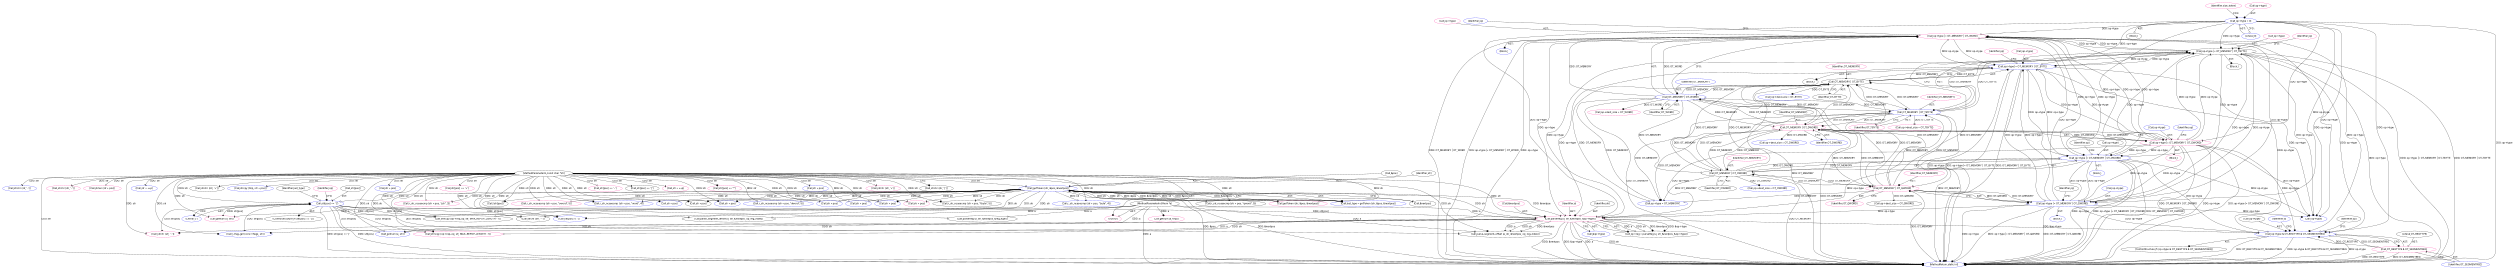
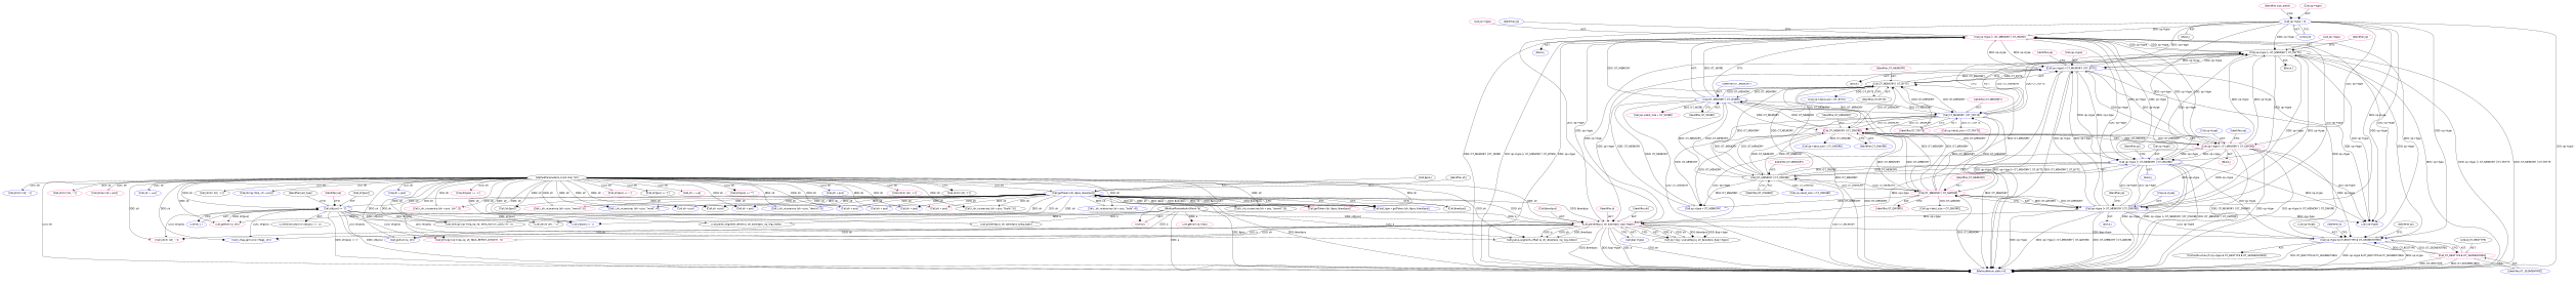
  digraph {
    fontname=Inter
    node [color=blue fontname=Inter]
    edge [arrowhead=box fontname=Inter]
    n1 [label="(Call,op->type & OT_REGTYPE & OT_SEGMENTREG)"]
    n2 [color=deeppink label="(Call,OT_REGTYPE & OT_SEGMENTREG)"]
    n3 [color=black label="(ControlStructure,if (op->type & OT_REGTYPE & OT_SEGMENTREG))"]
    n4 [label="(MethodReturn,static int)"]
    n5 [label="(Identifier,OT_SEGMENTREG)"]
    n6 [label="(Call,op->type = 0)"]
    n7 [color=deeppink label="(Call,op->type |= OT_MEMORY | OT_WORD)"]
    n8 [color=black label="(Call,op->type |= OT_MEMORY | OT_TBYTE)"]
    n9 [label="(Call,op->type |= OT_MEMORY | OT_BYTE)"]
    n10 [color=deeppink label="(Call,op->type |= OT_MEMORY | OT_DWORD)"]
    n11 [label="(Call,op->type |= OT_MEMORY | OT_OWORD)"]
    n12 [label="(Call,op->type |= OT_MEMORY | OT_QWORD)"]
    n13 [color=deeppink label="(Call,parseReg (a, str, &nextpos, &op->type))"]
    n14 [color=black label="(Block,)"]
    n15 [label="(Call,!op->type)"]
    n16 [label="(Literal,0)"]
    n17 [label="(Call,OT_MEMORY | OT_WORD)"]
    n18 [label="(Block,)"]
    n19 [label="(Call,OT_MEMORY | OT_TBYTE)"]
    n20 [color=black label="(Block,)"]
    n21 [color=black label="(Call,OT_MEMORY | OT_BYTE)"]
    n22 [color=black label="(Block,)"]
    n23 [color=deeppink label="(Call,OT_MEMORY | OT_DWORD)"]
    n24 [color=deeppink label="(Block,)"]
    n25 [color=black label="(Call,OT_MEMORY | OT_OWORD)"]
    n26 [label="(Block,)"]
    n27 [color=deeppink label="(Call,OT_MEMORY | OT_QWORD)"]
    n28 [label="(Block,)"]
    n29 [color=deeppink label="(Call,strchr (str, '-'))"]
    n30 [color=black label="(Call,op->reg = parseReg (a, str, &nextpos, &op->type))"]
    n31 [color=black label="(Call,parse_segment_offset (a, str, &nextpos, op, reg_index))"]
    n32 [label="(Call,r_flag_get (core->flags, str))"]
    n33 [label="(Call,getnum (a, str))"]
    n34 [color=deeppink label="(Call,strncpy (op->rep_op, str, MAX_REPOP_LENGTH - 1))"]
    n35 [label="(Call,&op->type)"]
    n36 [label="(Call,op->type = OT_MEMORY)"]
    n37 [color=black label="(Identifier,OT_WORD)"]
    n38 [color=deeppink label="(Call,op->dest_size = OT_WORD)"]
    n39 [color=deeppink label="(Call,op->dest_size = OT_TBYTE)"]
    n40 [color=deeppink label="(Identifier,OT_TBYTE)"]
    n41 [label="(Call,op->dest_size = OT_BYTE)"]
    n42 [color=black label="(Identifier,OT_BYTE)"]
    n43 [label="(Call,op->dest_size = OT_DWORD)"]
    n44 [label="(Identifier,OT_DWORD)"]
    n45 [label="(Call,op->dest_size = OT_OWORD)"]
    n46 [color=black label="(Identifier,OT_OWORD)"]
    n47 [color=deeppink label="(Identifier,OT_QWORD)"]
    n48 [color=black label="(Call,op->dest_size = OT_QWORD)"]
    n49 [color=black label="(MethodParameterIn,RAsm *a)"]
    n50 [color=deeppink label="(Call,getnum (a, str))"]
    n51 [color=black label="(Call,parseReg (a, str, &nextpos, &reg_type))"]
    n52 [color=deeppink label="(Call,getnum (a, tmp))"]
    n53 [color=black label="(Call,parse_segment_offset (a, str, &nextpos, op, reg_index))"]
    1000105 [color=deeppink]
    n55 [label="(Call,str[pos] == '[')"]
    n56 [color=black label="(Call,strncpy (op->rep_op, str, MAX_REPOP_LENGTH - 1))"]
    n57 [color=black label="(Call,strchr (str, '-'))"]
    n58 [label="(Literal,'[')"]
    n59 [label="(Call,str[pos] != ']')"]
    n60 [color=black label="(ControlStructure,if (str[pos] == '['))"]
    n61 [color=black label="(MethodParameterIn,const char *str)"]
    n62 [label="(Call,getToken (str, &pos, &nextpos))"]
    n63 [color=deeppink label="(Call,str[pos] == '-')"]
    n64 [color=black label="(Call,str[pos] == ']')"]
    n65 [color=deeppink label="(Call,r_str_ncasecmp (str + pos, \"ptr\", 3))"]
    n66 [color=deeppink label="(Call,str = ++p)"]
    n67 [color=deeppink label="(Call,str[pos] == '*')"]
    n68 [label="(Call,str + pos)"]
    n69 [color=black label="(Call,r_str_ncasecmp (str + pos, \"qword\", 5))"]
    n70 [color=deeppink label="(Call,getToken (str, &pos, &nextpos))"]
    n71 [label="(Call,str + pos)"]
    n72 [label="(Call,str + pos)"]
    n73 [color=deeppink label="(Call,r_str_ncasecmp (str + pos, \"oword\", 5))"]
    n74 [color=deeppink label="(Call,strchr (str, '+'))"]
    n75 [color=black label="(Call,strchr (str, ']'))"]
    n76 [label="(Call,strchr (str, '-'))"]
    n77 [color=deeppink label="(Call,strchr (str, '-'))"]
    n78 [color=deeppink label="(Call,strlen (str + pos))"]
    n79 [label="(Call,str + pos)"]
    n80 [label="(Call,str = ++p)"]
    n81 [color=black label="(Call,str + pos)"]
    n82 [color=black label="(Call,strchr (str, '+'))"]
    n83 [label="(Call,str + pos)"]
    n84 [label="(Call,strcpy (tmp, str + pos))"]
    n85 [label="(Call,r_str_ncasecmp (str + pos, \"dword\", 5))"]
    n86 [label="(Call,str + pos)"]
    n87 [color=deeppink label="(Call,str + pos)"]
    n88 [color=black label="(Call,r_str_ncasecmp (str + pos, \"tbyte\", 5))"]
    n89 [label="(Call,str + pos)"]
    n90 [label="(Call,r_str_ncasecmp (str + pos, \"word\", 4))"]
    n91 [label="(Call,r_str_ncasecmp (str + pos, \"byte\", 4))"]
    n92 [color=black label="(Call,!str[pos])"]
    n93 [color=deeppink label="(Call,str[pos] == '+')"]
    n94 [label="(Call,last_type = getToken (str, &pos, &nextpos))"]
    n95 [color=black label="(Call,&nextpos)"]
    n96 [label="(Call,op->type)"]
    n97 [color=deeppink label="(Identifier,op)"]
    n98 [color=deeppink label="(Call,op->type)"]
    n99 [label="(Identifier,OT_MEMORY)"]
    n100 [color=black label="(Identifier,op)"]
    n101 [color=deeppink label="(Identifier,op)"]
    n102 [color=deeppink label="(Call,op->type)"]
    n103 [label="(Identifier,a)"]
    n104 [color=deeppink label="(Identifier,size_token)"]
    n105 [color=black label="(Identifier,op)"]
    n106 [label="(Call,op->type)"]
    n107 [color=black label="(Identifier,op)"]
    n108 [color=black label="(Call,op->type)"]
    n109 [color=deeppink label="(Identifier,OT_MEMORY)"]
    n110 [color=black label="(Literal,OT_REGTYPE)"]
    n111 [color=black label="(Call,op->type)"]
    n112 [color=black label="(Identifier,str)"]
    n113 [color=deeppink label="(Identifier,op)"]
    n114 [color=black label="(Call,str[pos])"]
    n115 [color=deeppink label="(Identifier,OT_MEMORY)"]
    n116 [color=black label="(Identifier,OT_MEMORY)"]
    n117 [label="(Identifier,op)"]
    n118 [color=deeppink label="(Identifier,OT_MEMORY)"]
    n119 [color=black label="(Identifier,last_type)"]
    n120 [color=black label="(Call,&pos)"]
    n121 [color=deeppink label="(Call,op->type)"]
    n122 [color=deeppink label="(Identifier,OT_MEMORY)"]
    n123 [label="(Identifier,op)"]
    n124 [color=black label="(Identifier,str)"]
    n125 [color=deeppink label="(Call,&nextpos)"]
    n126 [color=deeppink label="(Identifier,a)"]
    n127 [color=deeppink label="(Call,op->type)"]
    n1 -> n2 [label="CFG: "]
    n1 -> n3 [label="AST: "]
    n1 -> n4 [arrowhead=odot label="DDG: OT_REGTYPE & OT_SEGMENTREG"]
    n1 -> n4 [label="DDG: op->type & OT_REGTYPE & OT_SEGMENTREG"]
    n1 -> n4 [label="DDG: op->type"]
    n2 -> n1 [arrowhead=odot label="AST: "]
    n2 -> n1 [label="DDG: OT_REGTYPE"]
    n2 -> n1 [arrowhead=odot label="DDG: OT_SEGMENTREG"]
    n2 -> n4 [arrowhead=odot label="DDG: OT_SEGMENTREG"]
    n2 -> n4 [label="DDG: OT_REGTYPE"]
    n2 -> n5 [arrowhead=odot label="CFG: "]
    n5 -> n2 [arrowhead=tee label="AST: "]
    n6 -> n1 [label="DDG: op->type"]
    n6 -> n4 [label="DDG: op->type"]
    n6 -> n7 [arrowhead=odot label="DDG: op->type"]
    n6 -> n8 [label="DDG: op->type"]
    n6 -> n9 [arrowhead=odot label="DDG: op->type"]
    n6 -> n10 [arrowhead=tee label="DDG: op->type"]
    n6 -> n11 [arrowhead=odot label="DDG: op->type"]
    n6 -> n12 [label="DDG: op->type"]
    n6 -> n13 [arrowhead=tee label="DDG: op->type"]
    n6 -> n14 [arrowhead=odot label="AST: "]
    n6 -> n15 [arrowhead=tee label="DDG: op->type"]
    n6 -> n16 [arrowhead=odot label="CFG: "]
    n7 -> n1 [label="DDG: op->type"]
    n7 -> n4 [arrowhead=odot label="DDG: op->type"]
    n7 -> n4 [arrowhead=odot label="DDG: OT_MEMORY | OT_WORD"]
    n7 -> n4 [label="DDG: op->type |= OT_MEMORY | OT_WORD"]
    n7 -> n8 [arrowhead=odot label="DDG: op->type"]
    n7 -> n9 [label="DDG: op->type"]
    n7 -> n10 [arrowhead=tee label="DDG: op->type"]
    n7 -> n11 [label="DDG: op->type"]
    n7 -> n12 [arrowhead=odot label="DDG: op->type"]
    n7 -> n13 [arrowhead=tee label="DDG: op->type"]
    n7 -> n15 [label="DDG: op->type"]
    n7 -> n17 [arrowhead=odot label="CFG: "]
    n7 -> n18 [label="AST: "]
    n8 -> n1 [arrowhead=tee label="DDG: op->type"]
    n8 -> n4 [arrowhead=tee label="DDG: op->type"]
    n8 -> n4 [label="DDG: op->type |= OT_MEMORY | OT_TBYTE"]
    n8 -> n4 [label="DDG: OT_MEMORY | OT_TBYTE"]
    n8 -> n7 [label="DDG: op->type"]
    n8 -> n9 [label="DDG: op->type"]
    n8 -> n10 [arrowhead=odot label="DDG: op->type"]
    n8 -> n11 [label="DDG: op->type"]
    n8 -> n12 [arrowhead=tee label="DDG: op->type"]
    n8 -> n13 [arrowhead=odot label="DDG: op->type"]
    n8 -> n15 [label="DDG: op->type"]
    n8 -> n19 [label="CFG: "]
    n8 -> n20 [label="AST: "]
    n9 -> n1 [arrowhead=odot label="DDG: op->type"]
    n9 -> n4 [label="DDG: op->type |= OT_MEMORY | OT_BYTE"]
    n9 -> n4 [label="DDG: OT_MEMORY | OT_BYTE"]
    n9 -> n4 [arrowhead=tee label="DDG: op->type"]
    n9 -> n7 [arrowhead=odot label="DDG: op->type"]
    n9 -> n8 [label="DDG: op->type"]
    n9 -> n10 [label="DDG: op->type"]
    n9 -> n11 [label="DDG: op->type"]
    n9 -> n12 [arrowhead=odot label="DDG: op->type"]
    n9 -> n13 [label="DDG: op->type"]
    n9 -> n15 [arrowhead=odot label="DDG: op->type"]
    n9 -> n21 [arrowhead=tee label="CFG: "]
    n9 -> n22 [label="AST: "]
    n10 -> n1 [label="DDG: op->type"]
    n10 -> n4 [arrowhead=tee label="DDG: op->type"]
    n10 -> n4 [arrowhead=odot label="DDG: op->type |= OT_MEMORY | OT_DWORD"]
    n10 -> n4 [arrowhead=odot label="DDG: OT_MEMORY | OT_DWORD"]
    n10 -> n7 [label="DDG: op->type"]
    n10 -> n8 [arrowhead=tee label="DDG: op->type"]
    n10 -> n9 [arrowhead=tee label="DDG: op->type"]
    n10 -> n11 [label="DDG: op->type"]
    n10 -> n12 [arrowhead=odot label="DDG: op->type"]
    n10 -> n13 [arrowhead=tee label="DDG: op->type"]
    n10 -> n15 [label="DDG: op->type"]
    n10 -> n23 [arrowhead=odot label="CFG: "]
    n10 -> n24 [arrowhead=tee label="AST: "]
    n11 -> n1 [arrowhead=tee label="DDG: op->type"]
    n11 -> n4 [label="DDG: op->type"]
    n11 -> n4 [arrowhead=odot label="DDG: op->type |= OT_MEMORY | OT_OWORD"]
    n11 -> n4 [label="DDG: OT_MEMORY | OT_OWORD"]
    n11 -> n7 [arrowhead=odot label="DDG: op->type"]
    n11 -> n8 [arrowhead=odot label="DDG: op->type"]
    n11 -> n9 [arrowhead=odot label="DDG: op->type"]
    n11 -> n10 [arrowhead=odot label="DDG: op->type"]
    n11 -> n12 [arrowhead=odot label="DDG: op->type"]
    n11 -> n13 [arrowhead=tee label="DDG: op->type"]
    n11 -> n15 [arrowhead=tee label="DDG: op->type"]
    n11 -> n25 [arrowhead=tee label="CFG: "]
    n11 -> n26 [arrowhead=odot label="AST: "]
    n12 -> n1 [arrowhead=odot label="DDG: op->type"]
    n12 -> n4 [label="DDG: op->type"]
    n12 -> n4 [arrowhead=odot label="DDG: op->type |= OT_MEMORY | OT_QWORD"]
    n12 -> n4 [arrowhead=odot label="DDG: OT_MEMORY | OT_QWORD"]
    n12 -> n7 [arrowhead=odot label="DDG: op->type"]
    n12 -> n8 [arrowhead=tee label="DDG: op->type"]
    n12 -> n9 [label="DDG: op->type"]
    n12 -> n10 [arrowhead=odot label="DDG: op->type"]
    n12 -> n11 [arrowhead=odot label="DDG: op->type"]
    n12 -> n13 [label="DDG: op->type"]
    n12 -> n15 [label="DDG: op->type"]
    n12 -> n27 [label="CFG: "]
    n12 -> n28 [arrowhead=tee label="AST: "]
    n13 -> n1 [arrowhead=odot label="DDG: &op->type"]
    n13 -> n4 [label="DDG: &nextpos"]
    n13 -> n4 [arrowhead=odot label="DDG: &op->type"]
    n13 -> n4 [arrowhead=tee label="DDG: a"]
    n13 -> n4 [label="DDG: str"]
    n13 -> n29 [label="DDG: str"]
    n13 -> n30 [label="AST: "]
    n13 -> n30 [arrowhead=odot label="DDG: a"]
    n13 -> n30 [arrowhead=odot label="DDG: str"]
    n13 -> n30 [label="DDG: &nextpos"]
    n13 -> n30 [label="DDG: &op->type"]
    n13 -> n31 [arrowhead=tee label="DDG: a"]
    n13 -> n31 [arrowhead=tee label="DDG: str"]
    n13 -> n31 [arrowhead=tee label="DDG: &nextpos"]
    n13 -> n32 [label="DDG: str"]
    n13 -> n33 [arrowhead=tee label="DDG: a"]
    n13 -> n34 [arrowhead=odot label="DDG: str"]
    n13 -> n35 [arrowhead=tee label="CFG: "]
    n16 -> n6 [arrowhead=odot label="AST: "]
    n17 -> n4 [arrowhead=tee label="DDG: OT_MEMORY"]
    n17 -> n7 [arrowhead=tee label="AST: "]
    n17 -> n7 [label="DDG: OT_MEMORY"]
    n17 -> n7 [label="DDG: OT_WORD"]
    n17 -> n19 [label="DDG: OT_MEMORY"]
    n17 -> n21 [arrowhead=tee label="DDG: OT_MEMORY"]
    n17 -> n23 [arrowhead=tee label="DDG: OT_MEMORY"]
    n17 -> n25 [arrowhead=odot label="DDG: OT_MEMORY"]
    n17 -> n27 [arrowhead=odot label="DDG: OT_MEMORY"]
    n17 -> n36 [arrowhead=odot label="DDG: OT_MEMORY"]
    n17 -> n37 [label="CFG: "]
    n17 -> n38 [label="DDG: OT_WORD"]
    n19 -> n4 [label="DDG: OT_MEMORY"]
    n19 -> n8 [label="AST: "]
    n19 -> n8 [label="DDG: OT_MEMORY"]
    n19 -> n8 [label="DDG: OT_TBYTE"]
    n19 -> n17 [arrowhead=odot label="DDG: OT_MEMORY"]
    n19 -> n21 [label="DDG: OT_MEMORY"]
    n19 -> n23 [label="DDG: OT_MEMORY"]
    n19 -> n25 [arrowhead=tee label="DDG: OT_MEMORY"]
    n19 -> n27 [arrowhead=tee label="DDG: OT_MEMORY"]
    n19 -> n36 [label="DDG: OT_MEMORY"]
    n19 -> n39 [arrowhead=tee label="DDG: OT_TBYTE"]
    n19 -> n40 [arrowhead=tee label="CFG: "]
    n21 -> n4 [arrowhead=odot label="DDG: OT_MEMORY"]
    n21 -> n9 [label="AST: "]
    n21 -> n9 [arrowhead=tee label="DDG: OT_MEMORY"]
    n21 -> n9 [arrowhead=tee label="DDG: OT_BYTE"]
    n21 -> n17 [arrowhead=tee label="DDG: OT_MEMORY"]
    n21 -> n19 [label="DDG: OT_MEMORY"]
    n21 -> n23 [label="DDG: OT_MEMORY"]
    n21 -> n25 [arrowhead=tee label="DDG: OT_MEMORY"]
    n21 -> n27 [arrowhead=odot label="DDG: OT_MEMORY"]
    n21 -> n36 [arrowhead=odot label="DDG: OT_MEMORY"]
    n21 -> n41 [label="DDG: OT_BYTE"]
    n21 -> n42 [arrowhead=tee label="CFG: "]
    n23 -> n4 [arrowhead=odot label="DDG: OT_MEMORY"]
    n23 -> n10 [arrowhead=odot label="AST: "]
    n23 -> n10 [arrowhead=odot label="DDG: OT_MEMORY"]
    n23 -> n10 [label="DDG: OT_DWORD"]
    n23 -> n17 [arrowhead=odot label="DDG: OT_MEMORY"]
    n23 -> n19 [arrowhead=odot label="DDG: OT_MEMORY"]
    n23 -> n21 [label="DDG: OT_MEMORY"]
    n23 -> n25 [arrowhead=odot label="DDG: OT_MEMORY"]
    n23 -> n27 [label="DDG: OT_MEMORY"]
    n23 -> n36 [label="DDG: OT_MEMORY"]
    n23 -> n43 [label="DDG: OT_DWORD"]
    n23 -> n44 [label="CFG: "]
    n25 -> n4 [arrowhead=tee label="DDG: OT_MEMORY"]
    n25 -> n11 [arrowhead=tee label="AST: "]
    n25 -> n11 [arrowhead=odot label="DDG: OT_MEMORY"]
    n25 -> n11 [arrowhead=odot label="DDG: OT_OWORD"]
+   n25 -> n17 [arrowhead=odot label="DDG: OT_MEMORY"]
    n25 -> n19 [arrowhead=odot label="DDG: OT_MEMORY"]
    n25 -> n21 [arrowhead=tee label="DDG: OT_MEMORY"]
    n25 -> n23 [arrowhead=tee label="DDG: OT_MEMORY"]
    n25 -> n27 [arrowhead=tee label="DDG: OT_MEMORY"]
    n25 -> n36 [arrowhead=tee label="DDG: OT_MEMORY"]
    n25 -> n45 [label="DDG: OT_OWORD"]
    n25 -> n46 [arrowhead=odot label="CFG: "]
    n27 -> n4 [arrowhead=odot label="DDG: OT_MEMORY"]
    n27 -> n12 [label="AST: "]
    n27 -> n12 [arrowhead=tee label="DDG: OT_MEMORY"]
    n27 -> n12 [label="DDG: OT_QWORD"]
    n27 -> n17 [label="DDG: OT_MEMORY"]
    n27 -> n19 [label="DDG: OT_MEMORY"]
    n27 -> n21 [label="DDG: OT_MEMORY"]
    n27 -> n23 [label="DDG: OT_MEMORY"]
    n27 -> n25 [label="DDG: OT_MEMORY"]
    n27 -> n36 [arrowhead=odot label="DDG: OT_MEMORY"]
    n27 -> n47 [label="CFG: "]
    n27 -> n48 [arrowhead=tee label="DDG: OT_QWORD"]
    n30 -> n13 [arrowhead=odot label="CFG: "]
    n35 -> n13 [arrowhead=odot label="AST: "]
    n37 -> n17 [label="AST: "]
    n40 -> n19 [arrowhead=tee label="AST: "]
    n42 -> n21 [arrowhead=tee label="AST: "]
    n44 -> n23 [arrowhead=tee label="AST: "]
    n46 -> n25 [arrowhead=tee label="AST: "]
    n47 -> n27 [arrowhead=odot label="AST: "]
    n49 -> n4 [arrowhead=odot label="DDG: a"]
    n49 -> n13 [arrowhead=tee label="DDG: a"]
    n49 -> n31 [arrowhead=tee label="DDG: a"]
    n49 -> n33 [arrowhead=tee label="DDG: a"]
    n49 -> n50 [arrowhead=tee label="DDG: a"]
    n49 -> n51 [arrowhead=odot label="DDG: a"]
    n49 -> n52 [label="DDG: a"]
    n49 -> n53 [arrowhead=odot label="DDG: a"]
    n49 -> 1000105 [arrowhead=odot label="AST: "]
    n55 -> n4 [arrowhead=odot label="DDG: str[pos]"]
    n55 -> n4 [label="DDG: str[pos] == '['"]
    n55 -> n13 [arrowhead=odot label="DDG: str[pos]"]
    n55 -> n29 [arrowhead=tee label="DDG: str[pos]"]
    n55 -> n31 [arrowhead=tee label="DDG: str[pos]"]
    n55 -> n32 [arrowhead=tee label="DDG: str[pos]"]
    n55 -> n33 [arrowhead=odot label="DDG: str[pos]"]
    n55 -> n34 [arrowhead=tee label="DDG: str[pos]"]
    n55 -> n50 [arrowhead=tee label="DDG: str[pos]"]
    n55 -> n56 [arrowhead=tee label="DDG: str[pos]"]
    n55 -> n57 [arrowhead=odot label="DDG: str[pos]"]
    n55 -> n58 [label="CFG: "]
    n55 -> n59 [arrowhead=odot label="DDG: str[pos]"]
    n55 -> n60 [label="AST: "]
    n58 -> n55 [label="AST: "]
    n61 -> n4 [arrowhead=tee label="DDG: str"]
    n61 -> n13 [label="DDG: str"]
    n61 -> n29 [arrowhead=tee label="DDG: str"]
    n61 -> n31 [label="DDG: str"]
    n61 -> n32 [label="DDG: str"]
    n61 -> n33 [arrowhead=odot label="DDG: str"]
    n61 -> n34 [label="DDG: str"]
    n61 -> n50 [arrowhead=tee label="DDG: str"]
    n61 -> n51 [arrowhead=odot label="DDG: str"]
    n61 -> n53 [arrowhead=tee label="DDG: str"]
    n61 -> 1000105 [label="AST: "]
    n61 -> n55 [label="DDG: str"]
    n61 -> n56 [arrowhead=tee label="DDG: str"]
    n61 -> n57 [arrowhead=tee label="DDG: str"]
    n61 -> n59 [label="DDG: str"]
    n61 -> n62 [arrowhead=tee label="DDG: str"]
    n61 -> n63 [arrowhead=odot label="DDG: str"]
    n61 -> n64 [arrowhead=tee label="DDG: str"]
    n61 -> n65 [arrowhead=odot label="DDG: str"]
    n61 -> n66 [arrowhead=tee label="DDG: str"]
    n61 -> n67 [label="DDG: str"]
    n61 -> n68 [arrowhead=odot label="DDG: str"]
    n61 -> n69 [arrowhead=tee label="DDG: str"]
    n61 -> n70 [arrowhead=odot label="DDG: str"]
    n61 -> n71 [arrowhead=tee label="DDG: str"]
    n61 -> n72 [arrowhead=tee label="DDG: str"]
    n61 -> n73 [arrowhead=odot label="DDG: str"]
    n61 -> n74 [arrowhead=tee label="DDG: str"]
    n61 -> n75 [label="CFG: "]
    n61 -> n76 [arrowhead=tee label="DDG: str"]
    n61 -> n77 [arrowhead=tee label="DDG: str"]
    n61 -> n78 [arrowhead=odot label="DDG: str"]
    n61 -> n79 [label="DDG: str"]
    n61 -> n80 [arrowhead=tee label="DDG: str"]
    n61 -> n81 [label="DDG: str"]
    n61 -> n82 [arrowhead=tee label="DDG: str"]
    n61 -> n83 [label="DDG: str"]
    n61 -> n84 [arrowhead=tee label="DDG: str"]
    n61 -> n85 [arrowhead=odot label="DDG: str"]
    n61 -> n86 [arrowhead=tee label="DDG: str"]
    n61 -> n87 [arrowhead=tee label="DDG: str"]
    n61 -> n88 [label="DDG: str"]
    n61 -> n89 [arrowhead=tee label="DDG: str"]
    n61 -> n90 [label="DDG: str"]
    n61 -> n91 [arrowhead=tee label="DDG: str"]
    n61 -> n92 [arrowhead=odot label="DDG: str"]
    n61 -> n93 [arrowhead=tee label="DDG: str"]
    n62 -> n4 [arrowhead=tee label="DDG: &pos"]
    n62 -> n4 [arrowhead=odot label="DDG: &nextpos"]
    n62 -> n13 [arrowhead=tee label="DDG: str"]
    n62 -> n13 [arrowhead=tee label="DDG: &nextpos"]
    n62 -> n55 [arrowhead=odot label="DDG: str"]
    n62 -> n56 [arrowhead=odot label="DDG: str"]
    n62 -> n57 [arrowhead=tee label="DDG: str"]
    n62 -> n59 [label="DDG: str"]
    n62 -> n65 [arrowhead=tee label="DDG: str"]
    n62 -> n68 [arrowhead=odot label="DDG: str"]
    n62 -> n69 [arrowhead=tee label="DDG: str"]
    n62 -> n70 [arrowhead=tee label="DDG: str"]
    n62 -> n70 [arrowhead=odot label="DDG: &pos"]
    n62 -> n70 [arrowhead=tee label="DDG: &nextpos"]
    n62 -> n71 [arrowhead=odot label="DDG: str"]
    n62 -> n73 [arrowhead=odot label="DDG: str"]
    n62 -> n79 [label="DDG: str"]
    n62 -> n81 [label="DDG: str"]
    n62 -> n83 [arrowhead=odot label="DDG: str"]
    n62 -> n85 [arrowhead=odot label="DDG: str"]
    n62 -> n86 [label="DDG: str"]
    n62 -> n87 [arrowhead=tee label="DDG: str"]
    n62 -> n88 [arrowhead=tee label="DDG: str"]
    n62 -> n90 [arrowhead=tee label="DDG: str"]
    n62 -> n91 [arrowhead=odot label="DDG: str"]
    n62 -> n92 [label="DDG: str"]
    n62 -> n94 [arrowhead=odot label="AST: "]
    n62 -> n94 [arrowhead=tee label="DDG: str"]
    n62 -> n94 [label="DDG: &pos"]
    n62 -> n94 [label="DDG: &nextpos"]
    n62 -> n95 [arrowhead=tee label="CFG: "]
    n94 -> n62 [arrowhead=tee label="CFG: "]
    n95 -> n62 [label="AST: "]
    n96 -> n12 [arrowhead=tee label="AST: "]
    n97 -> n9 [arrowhead=odot label="CFG: "]
    n98 -> n9 [label="AST: "]
    n99 -> n17 [label="AST: "]
    n100 -> n11 [arrowhead=odot label="CFG: "]
    n101 -> n8 [label="CFG: "]
    n102 -> n7 [arrowhead=odot label="AST: "]
    n103 -> n1 [label="CFG: "]
    n104 -> n6 [label="CFG: "]
    n105 -> n1 [arrowhead=odot label="CFG: "]
    n106 -> n10 [arrowhead=tee label="AST: "]
    n107 -> n12 [label="CFG: "]
    n108 -> n1 [label="AST: "]
    n109 -> n19 [arrowhead=odot label="AST: "]
    n110 -> n2 [arrowhead=odot label="AST: "]
    n111 -> n11 [arrowhead=tee label="AST: "]
    n112 -> n62 [arrowhead=tee label="AST: "]
    n113 -> n55 [label="CFG: "]
    n114 -> n55 [arrowhead=tee label="AST: "]
    n115 -> n21 [arrowhead=tee label="AST: "]
    n116 -> n23 [arrowhead=odot label="AST: "]
    n117 -> n7 [arrowhead=odot label="CFG: "]
    n118 -> n27 [label="AST: "]
    n119 -> n55 [arrowhead=odot label="CFG: "]
    n120 -> n62 [arrowhead=odot label="AST: "]
    n121 -> n8 [arrowhead=tee label="AST: "]
    n122 -> n25 [label="AST: "]
    n123 -> n10 [arrowhead=odot label="CFG: "]
    n124 -> n13 [arrowhead=odot label="AST: "]
    n125 -> n13 [arrowhead=tee label="AST: "]
    n126 -> n13 [arrowhead=tee label="AST: "]
    n127 -> n6 [label="AST: "]
  }
